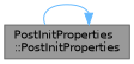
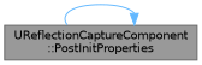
  digraph {
    rankdir=LR
-   n1 [color=gray40 fillcolor=grey60 fontcolor=black fontname=Helvetica fontsize=10 height=0.2 label="PostInitProperties\l::PostInitProperties" shape=box style=filled width=0.4]
+   n1 [color=gray40 fillcolor=grey60 fontcolor=black fontname=Helvetica fontsize=10 height=0.2 label="UReflectionCaptureComponent\l::PostInitProperties" shape=box style=filled width=0.4]
    n1 -> n1 [color=steelblue1 fontname=Helvetica fontsize=10 labelfontname=Helvetica labelfontsize=10 style=solid]
  }
